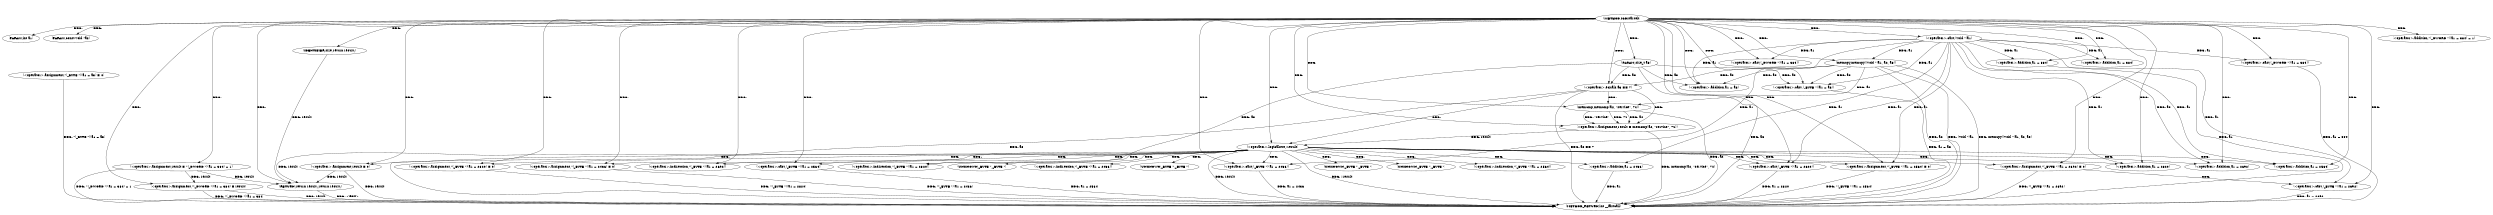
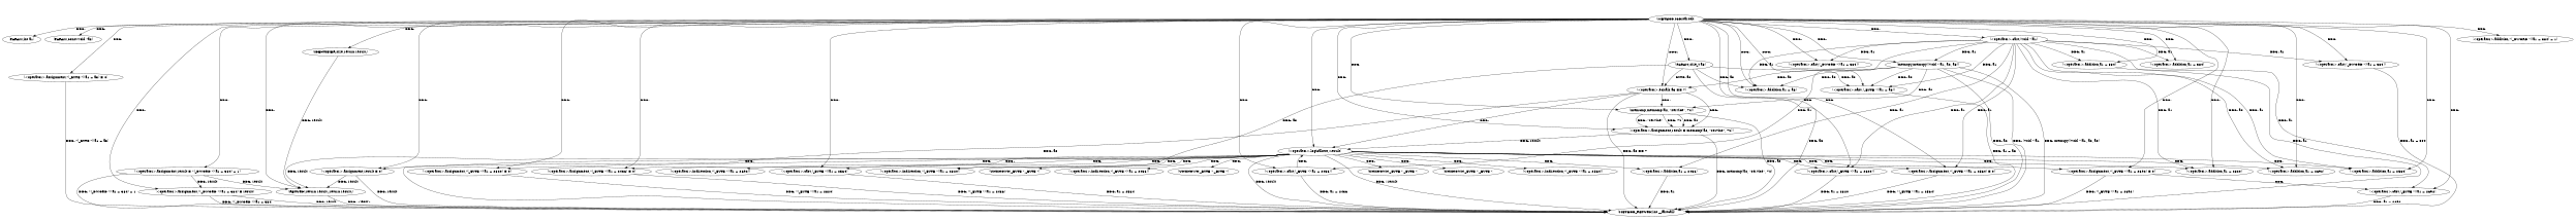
  digraph {
    n1 [label="(METHOD,IGDstartelt)"]
    n2 [label="(PARAM,int a1)"]
    n3 [label="(PARAM,const void *a2)"]
    n4 [label="(PARAM,size_t a3)"]
    n5 [label="(memcpy,memcpy((void *)a1, a2, a3))"]
    n6 [label="(<operator>.cast,(void *)a1)"]
    n7 [label="(<operator>.assignment,*(_BYTE *)(a1 + a3) = 0)"]
    n8 [label="(<operator>.cast,(_BYTE *)(a1 + a3))"]
    n9 [label="(<operator>.addition,a1 + a3)"]
    n10 [label="(<operator>.assignment,result = *(_DWORD *)(a1 + 384) + 1)"]
    n11 [label="(<operator>.cast,(_DWORD *)(a1 + 384))"]
    n12 [label="(<operator>.addition,a1 + 384)"]
    n13 [label="(<operator>.addition,*(_DWORD *)(a1 + 384) + 1)"]
    n14 [label="(<operator>.assignment,*(_DWORD *)(a1 + 384) = result)"]
    n15 [label="(<operator>.cast,(_DWORD *)(a1 + 384))"]
    n16 [label="(<operator>.addition,a1 + 384)"]
    n17 [label="(<operator>.equals,a3 == 7)"]
    n18 [label="(<operator>.assignment,result = memcmp(a2, \"service\", 7u))"]
    n19 [label="(memcmp,memcmp(a2, \"service\", 7u))"]
    n20 [label="(<operator>.logicalNot,!result)"]
    n21 [label="(<operator>.assignment,result = 0)"]
    n22 [label="(<operator>.assignment,*(_BYTE *)(a1 + 2820) = 0)"]
    n23 [label="(<operator>.cast,(_BYTE *)(a1 + 2820))"]
    n24 [label="(<operator>.addition,a1 + 2820)"]
    n25 [label="(<operator>.assignment,*(_BYTE *)(a1 + 2692) = 0)"]
    n26 [label="(<operator>.cast,(_BYTE *)(a1 + 2692))"]
    n27 [label="(<operator>.addition,a1 + 2692)"]
    n28 [label="(<operator>.assignment,*(_BYTE *)(a1 + 2564) = 0)"]
    n29 [label="(<operator>.cast,(_BYTE *)(a1 + 2564))"]
    n30 [label="(<operator>.addition,a1 + 2564)"]
    n31 [label="(<operator>.assignment,*(_BYTE *)(a1 + 2436) = 0)"]
    n32 [label="(<operator>.cast,(_BYTE *)(a1 + 2436))"]
    n33 [label="(RETURN,return result;,return result;)"]
    n34 [label="(IDENTIFIER,size,return result;)"]
    n35 [label="(METHOD_RETURN,int __fastcall)"]
    n36 [label="(<operator>.indirection,*(_BYTE *)(a1 + 2820))"]
    n37 [label="(<operator>.addition,a1 + 2436)"]
    n38 [label="(UNKNOWN,_BYTE *,_BYTE *)"]
    n39 [label="(<operator>.indirection,*(_BYTE *)(a1 + 2692))"]
    n40 [label="(UNKNOWN,_BYTE *,_BYTE *)"]
    n41 [label="(<operator>.indirection,*(_BYTE *)(a1 + 2564))"]
    n42 [label="(UNKNOWN,_BYTE *,_BYTE *)"]
    n43 [label="(<operator>.indirection,*(_BYTE *)(a1 + 2436))"]
    n44 [label="(UNKNOWN,_BYTE *,_BYTE *)"]
    n1 -> n2 [label="DDG: "]
    n1 -> n3 [label="DDG: "]
    n1 -> n4 [label="DDG: "]
    n1 -> n5 [label="DDG: "]
    n1 -> n6 [label="DDG: "]
-   n1 -> n39 [label="DDG: "]
+   n1 -> n7 [label="DDG: "]
    n1 -> n8 [label="DDG: "]
    n1 -> n9 [label="DDG: "]
    n1 -> n10 [label="DDG: "]
    n1 -> n11 [label="DDG: "]
    n1 -> n12 [label="DDG: "]
    n1 -> n13 [label="DDG: "]
    n1 -> n14 [label="DDG: "]
    n1 -> n15 [label="DDG: "]
    n1 -> n16 [label="DDG: "]
    n1 -> n17 [label="DDG: "]
    n1 -> n18 [label="DDG: "]
    n1 -> n19 [label="DDG: "]
    n1 -> n20 [label="DDG: "]
    n1 -> n21 [label="DDG: "]
    n1 -> n22 [label="DDG: "]
    n1 -> n23 [label="DDG: "]
    n1 -> n24 [label="DDG: "]
    n1 -> n25 [label="DDG: "]
    n1 -> n26 [label="DDG: "]
    n1 -> n27 [label="DDG: "]
    n1 -> n28 [label="DDG: "]
    n1 -> n29 [label="DDG: "]
    n1 -> n30 [label="DDG: "]
    n1 -> n31 [label="DDG: "]
    n1 -> n32 [label="DDG: "]
    n1 -> n33 [label="DDG: "]
    n1 -> n34 [label="DDG: "]
    n4 -> n8 [label="DDG: a3"]
    n4 -> n9 [label="DDG: a3"]
-   n4 -> n17 [label="DDG: a3"]
+   n4 -> n17 [label="BYTE: a3"]
    n4 -> n35 [label="DDG: a3"]
    n4 -> n36 [label="DDG: a3"]
    n5 -> n8 [label="DDG: a3"]
    n5 -> n9 [label="DDG: a3"]
    n5 -> n17 [label="DDG: a3"]
    n5 -> n19 [label="DDG: a2"]
    n5 -> n35 [label="DDG: a2"]
    n5 -> n35 [label="DDG: (void *)a1"]
    n5 -> n35 [label="DDG: memcpy((void *)a1, a2, a3)"]
    n6 -> n5 [label="DDG: a1"]
    n6 -> n8 [label="DDG: a1"]
    n6 -> n9 [label="DDG: a1"]
    n6 -> n11 [label="DDG: a1"]
    n6 -> n12 [label="DDG: a1"]
    n6 -> n15 [label="DDG: a1"]
    n6 -> n16 [label="DDG: a1"]
    n6 -> n23 [label="DDG: a1"]
    n6 -> n24 [label="DDG: a1"]
    n6 -> n26 [label="DDG: a1"]
    n6 -> n27 [label="DDG: a3"]
    n6 -> n28 [label="DDG: a1"]
    n6 -> n30 [label="DDG: a1"]
    n6 -> n32 [label="DDG: a1"]
    n6 -> n37 [label="DDG: a1"]
    n7 -> n35 [label="DDG: *(_BYTE *)(a1 + a3)"]
    n8 -> n35 [label="DDG: a1 + a3"]
    n10 -> n14 [label="DDG: result"]
    n10 -> n33 [label="DDG: result"]
    n10 -> n35 [label="DDG: *(_DWORD *)(a1 + 384) + 1"]
    n14 -> n35 [label="DDG: result"]
    n14 -> n35 [label="DDG: *(_DWORD *)(a1 + 384)"]
    n15 -> n35 [label="DDG: a1 + 384"]
    n16 -> n35 [label="DDG: a1"]
    n17 -> n18 [label="CDG: "]
    n17 -> n19 [label="CDG: "]
    n17 -> n20 [label="CDG: "]
    n17 -> n35 [label="DDG: a3 == 7"]
    n17 -> n35 [label="DDG: a3"]
    n18 -> n20 [label="DDG: result"]
    n18 -> n35 [label="DDG: memcmp(a2, \"service\", 7u)"]
    n19 -> n18 [label="DDG: a2"]
    n19 -> n18 [label="DDG: \"service\""]
    n19 -> n18 [label="DDG: 7u"]
    n19 -> n35 [label="DDG: a2"]
    n20 -> n21 [label="CDG: "]
    n20 -> n22 [label="CDG: "]
    n20 -> n23 [label="CDG: "]
    n20 -> n24 [label="CDG: "]
    n20 -> n25 [label="CDG: "]
    n20 -> n27 [label="CDG: "]
    n20 -> n28 [label="CDG: "]
    n20 -> n29 [label="CDG: "]
    n20 -> n30 [label="CDG: "]
    n20 -> n31 [label="CDG: "]
-   n20 -> n32 [label="CDG: "]
+   n32 -> n20 [label="CDG: "]
    n20 -> n33 [label="DDG: result"]
    n20 -> n35 [label="DDG: !result"]
    n20 -> n35 [label="DDG: result"]
    n20 -> n36 [label="CDG: "]
    n20 -> n37 [label="CDG: "]
    n20 -> n38 [label="CDG: "]
    n20 -> n39 [label="CDG: "]
    n20 -> n40 [label="CDG: "]
    n20 -> n41 [label="CDG: "]
    n20 -> n42 [label="CDG: "]
    n20 -> n43 [label="CDG: "]
    n20 -> n44 [label="CDG: "]
    n21 -> n33 [label="DDG: result"]
    n21 -> n35 [label="DDG: result"]
    n22 -> n35 [label="DDG: *(_BYTE *)(a1 + 2820)"]
    n23 -> n35 [label="DDG: a1 + 2820"]
    n25 -> n26 [label="CDG: "]
    n25 -> n35 [label="DDG: *(_BYTE *)(a1 + 2692)"]
    n26 -> n35 [label="DDG: a1 + 2692"]
    n28 -> n35 [label="DDG: *(_BYTE *)(a1 + 2564)"]
    n29 -> n35 [label="DDG: a1 + 2564"]
    n31 -> n35 [label="DDG: *(_BYTE *)(a1 + 2436)"]
    n32 -> n35 [label="DDG: a1 + 2436"]
    n33 -> n35 [label="DDG: <RET>"]
    n34 -> n33 [label="DDG: result"]
    n37 -> n35 [label="DDG: a1"]
  }
